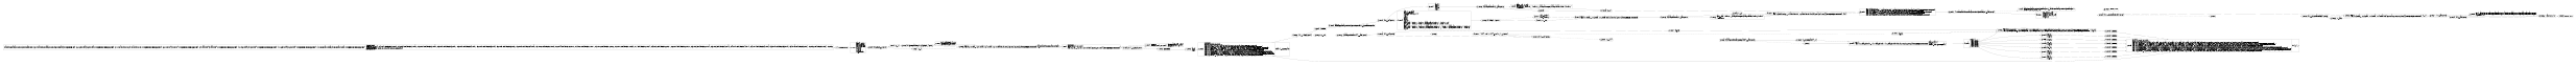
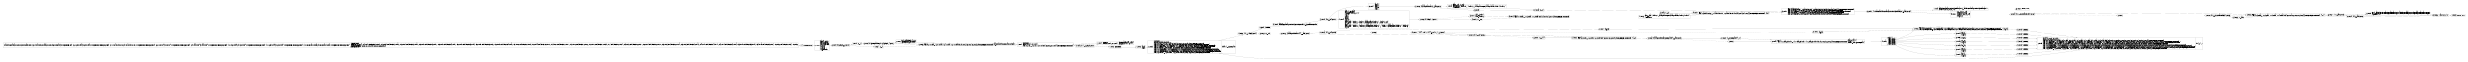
  digraph {
    rankdir=LR
    node [shape=record]
    n1 [label="{0\:\ ?|MTH_ENTER_BLOCK\l}"]
    n2 [label="{2\:\ 0x0000|r1 = r37\lfloat r4 = r35.f54x\lfloat r5 = r35.f55y\lfloat r6 = r35.width\lfloat r7 = r35.height\lr8 = 0.0f\lr9 = 0.0f\lr10 = 0.0f\lr11 = 0.0f\lr12 = 0.0f\lr13 = Float.NaN\l}"]
    n3 [label="{3\:\ 0x0019|if (r38.length == 0) goto L77\l}"]
    n4 [label="{4\:\ 0x001b|r16 = r4\l}"]
    n5 [label="{7\:\ 0x0034|r16 = r4\l}"]
    n6 [label="{5\:\ 0x0024|if (r35.mTempValue.length \> r38[r38.length \- 1]) goto L6\l}"]
    n7 [label="{8\:\ 0x0036|PHI: r16 \l  PHI: (r16v1 'v_x' float) = (r16v0 'v_x' float), (r16v7 'v_x' float), (r16v7 'v_x' float) binds: [B:7:0x0034, B:5:0x0024, B:6:0x0026] A[DONT_GENERATE, DONT_INLINE]\l|java.util.Arrays.fill(r35.mTempValue, Double.NaN)\lr4 = 0\l}"]
    n8 [label="{6\:\ 0x0026|int r4 = r38[r38.length \- 1] + 1\lr35.mTempValue = new double[r4]\lr35.mTempDelta = new double[r4]\l}"]
    n9 [label="{9\:\ 0x0041|LOOP_START\lLOOP:0: B:9:0x0041\-\>B:11:0x0044\lPHI: r4 \l  PHI: (r4v3 'i' int) = (r4v2 'i' int), (r4v20 'i' int) binds: [B:8:0x0036, B:11:0x0044] A[DONT_GENERATE, DONT_INLINE]\l}"]
    n10 [label="{10\:\ 0x0042|if (r4 \>= r38.length) goto L10\l}"]
    n11 [label="{11\:\ 0x0044|LOOP_END\lLOOP:0: B:9:0x0041\-\>B:11:0x0044\l|r35.mTempValue[r38[r4]] = r39[r4]\lr35.mTempDelta[r38[r4]] = r40[r4]\lint r4 = r4 + 1\l}"]
    n12 [label="{71\:\ 0x0057|PARAMETERS\l}"]
    n13 [label="{12\:\ 0x0057|r4 = 0\lr5 = r5\lr6 = r6\l}"]
    n14 [label="{13\:\ 0x005b|LOOP_START\lLOOP:1: B:13:0x005b\-\>B:38:0x00cb\lPHI: r4 r5 r6 r7 r8 r9 r10 r11 r12 r13 r16 \l  PHI: (r4v5 'i' int) = (r4v4 'i' int), (r4v19 'i' int) binds: [B:12:0x0057, B:38:0x00cb] A[DONT_GENERATE, DONT_INLINE]\l  PHI: (r5v4 'v_y' float) = (r5v3 'v_y' float), (r5v14 'v_y' float) binds: [B:12:0x0057, B:38:0x00cb] A[DONT_GENERATE, DONT_INLINE]\l  PHI: (r6v2 'v_width' float) = (r6v1 'v_width' float), (r6v11 'v_width' float) binds: [B:12:0x0057, B:38:0x00cb] A[DONT_GENERATE, DONT_INLINE]\l  PHI: (r7v1 'v_height' float) = (r7v0 'v_height' float), (r7v7 'v_height' float) binds: [B:12:0x0057, B:38:0x00cb] A[DONT_GENERATE, DONT_INLINE]\l  PHI: (r8v1 'dv_x' float) = (r8v0 'dv_x' float), (r8v15 'dv_x' float) binds: [B:12:0x0057, B:38:0x00cb] A[DONT_GENERATE, DONT_INLINE]\l  PHI: (r9v1 'dv_y' float) = (r9v0 'dv_y' float), (r9v14 'dv_y' float) binds: [B:12:0x0057, B:38:0x00cb] A[DONT_GENERATE, DONT_INLINE]\l  PHI: (r10v1 'dv_width' float) = (r10v0 'dv_width' float), (r10v9 'dv_width' float) binds: [B:12:0x0057, B:38:0x00cb] A[DONT_GENERATE, DONT_INLINE]\l  PHI: (r11v1 'dv_height' float) = (r11v0 'dv_height' float), (r11v14 'dv_height' float) binds: [B:12:0x0057, B:38:0x00cb] A[DONT_GENERATE, DONT_INLINE]\l  PHI: (r12v1 'delta_path' float) = (r12v0 'delta_path' float), (r12v36 'delta_path' float) binds: [B:12:0x0057, B:38:0x00cb] A[DONT_GENERATE, DONT_INLINE]\l  PHI: (r13v1 'path_rotate' float) = (r13v0 'path_rotate' float), (r13v6 'path_rotate' float) binds: [B:12:0x0057, B:38:0x00cb] A[DONT_GENERATE, DONT_INLINE]\l  PHI: (r16v2 'v_x' float) = (r16v1 'v_x' float), (r16v6 'v_x' float) binds: [B:12:0x0057, B:38:0x00cb] A[DONT_GENERATE, DONT_INLINE]\l|double[] r14 = r35.mTempValue\l}"]
    n15 [label="{14\:\ 0x005e|if (r4 \>= r14.length) goto L44\l}"]
    n16 [label="{15\:\ 0x0060|r18 = 0.0d\l}"]
    n17 [label="{72\:\ 0x00d1|SYNTHETIC\l}"]
    n18 [label="{16\:\ 0x0068|if (java.lang.Double.isNaN(r14[r4]) == false) goto L24\l}"]
    n19 [label="{39\:\ 0x00d1|r15 = r11\landroidx.constraintlayout.motion.widget.MotionController r2 = r35.mRelativeToController\l}"]
    n20 [label="{17\:\ 0x006a|if (r41 == null) goto L23\l}"]
    n21 [label="{22\:\ 0x007c|if (r41 == null) goto L26\l}"]
    n22 [label="{18\:\ 0x006c}"]
    n23 [label="{21\:\ 0x0077|r15 = r11\lr18 = r12\l}"]
    n24 [label="{23\:\ 0x007e|r18 = r41[r4]\l}"]
+   n25 [label="{24\:\ 0x0080|PHI: r18 \l  PHI: (r18v3 double) = (r18v2 double), (r18v8 double) binds: [B:22:0x007c, B:23:0x007e] A[DONT_GENERATE, DONT_INLINE]\l|r14 = r18\l}"]
    n26 [label="{19\:\ 0x0070|if ((r41[r4] \> 0.0d ? 1 : (r41[r4] == 0.0d ? 0 : \-1)) != 0) goto L24\l}"]
    n27 [label="{37\:\ 0x00c8|PHI: r15 r18 \l  PHI: (r15v8 'dv_height' float) = (r15v6 'dv_height' float), (r15v9 'dv_height' float), (r15v10 'dv_height' float) binds: [B:29:0x00a2, B:21:0x0077, B:20:0x0072] A[DONT_GENERATE, DONT_INLINE]\l  PHI: (r18v9 'delta_path' float) = (r18v7 'delta_path' float), (r18v10 'delta_path' float), (r18v11 'delta_path' float) binds: [B:29:0x00a2, B:21:0x0077, B:20:0x0072] A[DONT_GENERATE, DONT_INLINE]\l|r11 = r15\lr12 = r18\l}"]
    n28 [label="{20\:\ 0x0072|r15 = r11\lr18 = r12\l}"]
    n29 [label="{73\:\ 0x00cb|SYNTHETIC\l}"]
    n30 [label="{38\:\ 0x00cb|LOOP_END\lLOOP:1: B:13:0x005b\-\>B:38:0x00cb\lPHI: r5 r6 r7 r8 r9 r10 r11 r12 r13 r16 \l  PHI: (r5v14 'v_y' float) = (r5v4 'v_y' float), (r5v4 'v_y' float), (r5v13 'v_y' float), (r5v4 'v_y' float), (r5v4 'v_y' float), (r5v4 'v_y' float), (r5v4 'v_y' float) binds: [B:79:0x00cb, B:78:0x00cb, B:77:0x00cb, B:76:0x00cb, B:75:0x00cb, B:74:0x00cb, B:73:0x00cb] A[DONT_GENERATE, DONT_INLINE]\l  PHI: (r6v11 'v_width' float) = (r6v2 'v_width' float), (r6v2 'v_width' float), (r6v2 'v_width' float), (r6v10 'v_width' float), (r6v2 'v_width' float), (r6v2 'v_width' float), (r6v2 'v_width' float) binds: [B:79:0x00cb, B:78:0x00cb, B:77:0x00cb, B:76:0x00cb, B:75:0x00cb, B:74:0x00cb, B:73:0x00cb] A[DONT_GENERATE, DONT_INLINE]\l  PHI: (r7v7 'v_height' float) = (r7v1 'v_height' float), (r7v1 'v_height' float), (r7v1 'v_height' float), (r7v1 'v_height' float), (r7v6 'v_height' float), (r7v1 'v_height' float), (r7v1 'v_height' float) binds: [B:79:0x00cb, B:78:0x00cb, B:77:0x00cb, B:76:0x00cb, B:75:0x00cb, B:74:0x00cb, B:73:0x00cb] A[DONT_GENERATE, DONT_INLINE]\l  PHI: (r8v15 'dv_x' float) = (r8v1 'dv_x' float), (r8v14 'dv_x' float), (r8v1 'dv_x' float), (r8v1 'dv_x' float), (r8v1 'dv_x' float), (r8v1 'dv_x' float), (r8v1 'dv_x' float) binds: [B:79:0x00cb, B:78:0x00cb, B:77:0x00cb, B:76:0x00cb, B:75:0x00cb, B:74:0x00cb, B:73:0x00cb] A[DONT_GENERATE, DONT_INLINE]\l  PHI: (r9v14 'dv_y' float) = (r9v1 'dv_y' float), (r9v1 'dv_y' float), (r9v13 'dv_y' float), (r9v1 'dv_y' float), (r9v1 'dv_y' float), (r9v1 'dv_y' float), (r9v1 'dv_y' float) binds: [B:79:0x00cb, B:78:0x00cb, B:77:0x00cb, B:76:0x00cb, B:75:0x00cb, B:74:0x00cb, B:73:0x00cb] A[DONT_GENERATE, DONT_INLINE]\l  PHI: (r10v9 'dv_width' float) = (r10v1 'dv_width' float), (r10v1 'dv_width' float), (r10v1 'dv_width' float), (r10v8 'dv_width' float), (r10v1 'dv_width' float), (r10v1 'dv_width' float), (r10v1 'dv_width' float) binds: [B:79:0x00cb, B:78:0x00cb, B:77:0x00cb, B:76:0x00cb, B:75:0x00cb, B:74:0x00cb, B:73:0x00cb] A[DONT_GENERATE, DONT_INLINE]\l  PHI: (r11v14 'dv_height' float) = (r11v9 'dv_height' float), (r11v10 'dv_height' float), (r11v11 'dv_height' float), (r11v12 'dv_height' float), (r11v8 'dv_height' float), (r11v13 'dv_height' float), (r11v15 'dv_height' float) binds: [B:79:0x00cb, B:78:0x00cb, B:77:0x00cb, B:76:0x00cb, B:75:0x00cb, B:74:0x00cb, B:73:0x00cb] A[DONT_GENERATE, DONT_INLINE]\l  PHI: (r12v36 'delta_path' float) = (r12v27 'delta_path' float), (r12v29 'delta_path' float), (r12v30 'delta_path' float), (r12v31 'delta_path' float), (r12v33 'delta_path' float), (r12v35 'delta_path' float), (r12v37 'delta_path' float) binds: [B:79:0x00cb, B:78:0x00cb, B:77:0x00cb, B:76:0x00cb, B:75:0x00cb, B:74:0x00cb, B:73:0x00cb] A[DONT_GENERATE, DONT_INLINE]\l  PHI: (r13v6 'path_rotate' float) = (r13v1 'path_rotate' float), (r13v1 'path_rotate' float), (r13v1 'path_rotate' float), (r13v1 'path_rotate' float), (r13v1 'path_rotate' float), (r13v5 'path_rotate' float), (r13v1 'path_rotate' float) binds: [B:79:0x00cb, B:78:0x00cb, B:77:0x00cb, B:76:0x00cb, B:75:0x00cb, B:74:0x00cb, B:73:0x00cb] A[DONT_GENERATE, DONT_INLINE]\l  PHI: (r16v6 'v_x' float) = (r16v2 'v_x' float), (r16v5 'v_x' float), (r16v2 'v_x' float), (r16v2 'v_x' float), (r16v2 'v_x' float), (r16v2 'v_x' float), (r16v2 'v_x' float) binds: [B:79:0x00cb, B:78:0x00cb, B:77:0x00cb, B:76:0x00cb, B:75:0x00cb, B:74:0x00cb, B:73:0x00cb] A[DONT_GENERATE, DONT_INLINE]\l|int r4 = r4 + 1\l}"]
    n31 [label="{25\:\ 0x008a|if (java.lang.Double.isNaN(r35.mTempValue[r4]) == false) goto L43\l}"]
    n32 [label="{26\:\ 0x008c}"]
    n33 [label="{27\:\ 0x008f|r14 = r35.mTempValue[r4] + r14\l}"]
    n34 [label="{28\:\ 0x0099|PHI: r14 \l  PHI: (r14v18 'deltaCycle' double) = (r14v17 'deltaCycle' double), (r14v16 'deltaCycle' double) binds: [B:27:0x008f, B:26:0x008c] A[DONT_GENERATE, DONT_INLINE]\l|float r2 = (float) r14\lr15 = r11\lr18 = r12\lfloat r11 = (float) r35.mTempDelta[r4]\l}"]
    n35 [label="{29\:\ 0x00a2|switch(r4) \{\l    case 0: goto L41;\l    case 1: goto L39;\l    case 2: goto L37;\l    case 3: goto L35;\l    case 4: goto L33;\l    case 5: goto L31;\l    default: goto L20;\l\}\l}"]
    n36 [label="{31\:\ 0x00a6|r13 = r2\lr11 = r15\lr12 = r18\l}"]
    n37 [label="{32\:\ 0x00ac|r7 = r2\lr12 = r18\l}"]
    n38 [label="{33\:\ 0x00b1|r6 = r2\lr10 = r11\lr11 = r15\lr12 = r18\l}"]
    n39 [label="{34\:\ 0x00b7|r5 = r2\lr9 = r11\lr11 = r15\lr12 = r18\l}"]
    n40 [label="{35\:\ 0x00bd|r8 = r11\lr16 = r2\lr11 = r15\lr12 = r18\l}"]
    n41 [label="{36\:\ 0x00c5|r12 = r2\lr11 = r15\l}"]
    n42 [label="{74\:\ 0x00cb|SYNTHETIC\l}"]
    n43 [label="{75\:\ 0x00cb|SYNTHETIC\l}"]
    n44 [label="{76\:\ 0x00cb|SYNTHETIC\l}"]
    n45 [label="{77\:\ 0x00cb|SYNTHETIC\l}"]
    n46 [label="{78\:\ 0x00cb|SYNTHETIC\l}"]
    n47 [label="{79\:\ 0x00cb|SYNTHETIC\l}"]
    n48 [label="{40\:\ 0x00d7|if (r2 == null) goto L72\l}"]
    n49 [label="{41\:\ 0x00d9|float[] r14 = new float[2]\lfloat[] r4 = new float[2]\lr2.getCenter((double) r36, r14, r4)\lr0 = r14[0]\lr2 = r14[1]\lr1 = r16\lr21 = r5\lr22 = r8\lr23 = r9\lr5 = r4[0]\lr11 = r4[1]\lr21 = r13\lfloat r9 = (float) ((((double) r0) + (((double) r1) * java.lang.Math.sin((double) r21))) \- ((double) (r6 \/ 2.0f)))\lfloat r8 = (float) ((((double) r2) \- (((double) r1) * java.lang.Math.cos((double) r21))) \- ((double) (r7 \/ 2.0f)))\lr15 = r7\lr23 = r6\lfloat r4 = (float) ((((double) r5) + (((double) r22) * java.lang.Math.sin((double) r21))) + ((((double) r1) * java.lang.Math.cos((double) r21)) * ((double) r23)))\lfloat r5 = (float) ((((double) r11) \- (((double) r22) * java.lang.Math.cos((double) r21))) + ((((double) r1) * java.lang.Math.sin((double) r21)) * ((double) r23)))\lr16 = r9\l}"]
    n50 [label="{50\:\ 0x01b4|r24 = r5\lr23 = r6\lr29 = r8\lr28 = r9\lr17 = true\lr15 = r7\lr7 = r10\l}"]
    n51 [label="{42\:\ 0x016e|if (r40.length \< 2) goto L71\l}"]
    n52 [label="{51\:\ 0x01c8|if (java.lang.Float.isNaN(r13) != false) goto L76\l}"]
    n53 [label="{43\:\ 0x0170|r40[0] = (double) r4\lr17 = true\lr40[1] = (double) r5\l}"]
    n54 [label="{44\:\ 0x017b|r17 = true\l}"]
    n55 [label="{45\:\ 0x017f|PHI: r17 \l  PHI: (r17v7 boolean) = (r17v6 boolean), (r17v8 boolean) binds: [B:44:0x017b, B:43:0x0170] A[DONT_GENERATE, DONT_INLINE]\l}"]
-   n56 [label="{46\:\ 0x0183|if (java.lang.Float.isNaN(r21) != false) goto L70\l}"]
    n57 [label="{47\:\ 0x0185|float r0 = (float) (((double) r21) + java.lang.Math.toDegrees(java.lang.Math.atan2((double) r5, (double) r4)))\lr1 = r37\lr1.setRotation(r0)\l}"]
    n58 [label="{48\:\ 0x01a3|r1 = r37\l}"]
    n59 [label="{49\:\ 0x01b0|PHI: r1 \l  PHI: (r1v5 android.view.View) = (r1v4 android.view.View), (r1v6 android.view.View) binds: [B:48:0x01a3, B:47:0x0185] A[DONT_GENERATE, DONT_INLINE]\l|r5 = r8\l}"]
    n60 [label="{55\:\ 0x01f0|PHI: r1 r5 r15 r16 r17 r23 \l  PHI: (r1v1 android.view.View) = (r1v0 android.view.View), (r1v5 android.view.View) binds: [B:54:0x01ea, B:49:0x01b0] A[DONT_GENERATE, DONT_INLINE]\l  PHI: (r5v6 'v_y' float) = (r5v5 'v_y' float), (r5v12 'v_y' float) binds: [B:54:0x01ea, B:49:0x01b0] A[DONT_GENERATE, DONT_INLINE]\l  PHI: (r15v4 'v_height' float) = (r15v3 'v_height' float), (r15v5 'v_height' float) binds: [B:54:0x01ea, B:49:0x01b0] A[DONT_GENERATE, DONT_INLINE]\l  PHI: (r16v3 'v_x' float) = (r16v2 'v_x' float), (r16v4 'v_x' float) binds: [B:54:0x01ea, B:49:0x01b0] A[DONT_GENERATE, DONT_INLINE]\l  PHI: (r17v2 boolean) = (r17v1 boolean), (r17v7 boolean) binds: [B:54:0x01ea, B:49:0x01b0] A[DONT_GENERATE, DONT_INLINE]\l  PHI: (r23v1 'dangle' float) = (r23v0 'dangle' float), (r23v3 'dangle' float) binds: [B:54:0x01ea, B:49:0x01b0] A[DONT_GENERATE, DONT_INLINE]\l}"]
    n61 [label="{56\:\ 0x01f2|if ((r1 instanceof androidx.constraintlayout.motion.widget.FloatLayout) == false) goto L59\l}"]
    n62 [label="{57\:\ 0x01f4|androidx.constraintlayout.motion.widget.FloatLayout r3 = (androidx.constraintlayout.motion.widget.FloatLayout) r1\lr3.layout(r16, r5, r16 + r23, r5 + r15)\l}"]
    n63 [label="{59\:\ 0x0202|int r2 = (int) (r16 + 0.5f)\lint r3 = (int) (r5 + 0.5f)\lint r4 = (int) ((r16 + 0.5f) + r23)\lint r0 = (int) ((0.5f + r5) + r15)\lint r6 = r4 \- r2\lint r7 = r0 \- r3\l}"]
    n64 [label="{58\:\ 0x0201|RETURN\l|return\l}"]
    n65 [label="{60\:\ 0x021a|if (r6 != r37.getMeasuredWidth()) goto L64\l}"]
    n66 [label="{61\:\ 0x021c}"]
    n67 [label="{65\:\ 0x0225|PHI: r17 \l  PHI: (r17v3 boolean) = (r17v2 boolean), (r17v2 boolean), (r17v4 boolean) binds: [B:60:0x021a, B:62:0x0220, B:64:0x0223] A[DONT_GENERATE, DONT_INLINE]\l|r10 = r17\l}"]
    n68 [label="{62\:\ 0x0220|if (r7 == r37.getMeasuredHeight()) goto L63\l}"]
    n69 [label="{66\:\ 0x0227|if (r10 != false) goto L69\l}"]
    n70 [label="{64\:\ 0x0223|r17 = false\l}"]
    n71 [label="{67\:\ 0x0229|if (r42 == false) goto L67\l}"]
    n72 [label="{68\:\ 0x022b|int r14 = android.view.View.MeasureSpec.makeMeasureSpec(r6, androidx.constraintlayout.core.widgets.analyzer.BasicMeasure.EXACTLY)\lint r11 = android.view.View.MeasureSpec.makeMeasureSpec(r7, androidx.constraintlayout.core.widgets.analyzer.BasicMeasure.EXACTLY)\lr1.measure(r14, r11)\l}"]
    n73 [label="{69\:\ 0x0238|r1.layout(r2, r3, r4, r0)\l}"]
    n74 [label="{70\:\ 0x023b|RETURN\l|return\l}"]
    n75 [label="{52\:\ 0x01ca|float r8 = r29 + (r7 \/ 2.0f)\lfloat r9 = r28 + (r15 \/ 2.0f)\lfloat r0 = (float) (((double) 0.0f) + (((double) r13) + java.lang.Math.toDegrees(java.lang.Math.atan2((double) r9, (double) r8))))\lr1.setRotation(r0)\l}"]
    n76 [label="{53\:\ 0x01e9}"]
    n77 [label="{54\:\ 0x01ea|r5 = r24\l}"]
    n78 [label="{void androidx.constraintlayout.motion.widget.MotionPaths.setView((r35v0 'this' androidx.constraintlayout.motion.widget.MotionPaths A[IMMUTABLE_TYPE, THIS]), (r36v0 'position' float A[D('position' float), IMMUTABLE_TYPE, METHOD_ARGUMENT]), (r37v0 'view' android.view.View A[D('view' android.view.View), IMMUTABLE_TYPE, METHOD_ARGUMENT]), (r38v0 'toUse' int[] A[D('toUse' int[]), IMMUTABLE_TYPE, METHOD_ARGUMENT]), (r39v0 'data' double[] A[D('data' double[]), IMMUTABLE_TYPE, METHOD_ARGUMENT]), (r40v0 'slope' double[] A[D('slope' double[]), IMMUTABLE_TYPE, METHOD_ARGUMENT]), (r41v0 'cycle' double[] A[D('cycle' double[]), IMMUTABLE_TYPE, METHOD_ARGUMENT]), (r42v0 'mForceMeasure' boolean A[D('mForceMeasure' boolean), IMMUTABLE_TYPE, METHOD_ARGUMENT]))  | USE_LINES_HINTS\lBACK_EDGE: B:11:0x0044 \-\> B:9:0x0041, BACK_EDGE: B:38:0x00cb \-\> B:13:0x005b, CROSS_EDGE: B:31:0x00a6 \-\> B:38:0x00cb, CROSS_EDGE: B:32:0x00ac \-\> B:38:0x00cb, CROSS_EDGE: B:33:0x00b1 \-\> B:38:0x00cb, CROSS_EDGE: B:34:0x00b7 \-\> B:38:0x00cb, CROSS_EDGE: B:35:0x00bd \-\> B:38:0x00cb, CROSS_EDGE: B:36:0x00c5 \-\> B:38:0x00cb, CROSS_EDGE: B:29:0x00a2 \-\> B:37:0x00c8, CROSS_EDGE: B:27:0x008f \-\> B:28:0x0099, CROSS_EDGE: B:22:0x007c \-\> B:24:0x0080, CROSS_EDGE: B:21:0x0077 \-\> B:37:0x00c8, CROSS_EDGE: B:16:0x0068 \-\> B:22:0x007c, CROSS_EDGE: B:70:0x023b \-\> B:1:?, CROSS_EDGE: B:67:0x0229 \-\> B:69:0x0238, CROSS_EDGE: B:66:0x0227 \-\> B:68:0x022b, CROSS_EDGE: B:62:0x0220 \-\> B:65:0x0225, CROSS_EDGE: B:60:0x021a \-\> B:65:0x0225, CROSS_EDGE: B:48:0x01a3 \-\> B:49:0x01b0, CROSS_EDGE: B:44:0x017b \-\> B:45:0x017f, CROSS_EDGE: B:54:0x01ea \-\> B:55:0x01f0, CROSS_EDGE: B:53:0x01e9 \-\> B:54:0x01ea, CROSS_EDGE: B:5:0x0024 \-\> B:8:0x0036, CROSS_EDGE: B:7:0x0034 \-\> B:8:0x0036\lINLINE_NOT_NEEDED\lMETHOD_PARAMETERS: [position, view, toUse, data, slope, cycle, mForceMeasure]\lTYPE_VARS: EMPTY\l}"]
    n1 -> n2
    n2 -> n3
    n3 -> n4 [style=dashed]
    n3 -> n5
    n4 -> n6
    n5 -> n7
    n6 -> n7
    n6 -> n8 [style=dashed]
    n7 -> n9
    n8 -> n7
    n9 -> n10
    n10 -> n11 [style=dashed]
    n10 -> n12
    n11 -> n9
    n12 -> n13
    n13 -> n14
    n14 -> n15
    n15 -> n16 [style=dashed]
    n15 -> n17
    n16 -> n18
    n17 -> n19
    n18 -> n20 [style=dashed]
    n18 -> n21
    n19 -> n48
    n20 -> n22 [style=dashed]
    n20 -> n23
    n21 -> n24 [style=dashed]
+   n21 -> n25
    n22 -> n26
    n23 -> n27
+   n24 -> n25
+   n25 -> n31
    n26 -> n21
    n26 -> n28 [style=dashed]
    n27 -> n29
    n28 -> n27
    n29 -> n30
    n30 -> n14
    n31 -> n32 [style=dashed]
    n31 -> n33
    n32 -> n34
    n33 -> n34
    n34 -> n35
    n35 -> n27
    n35 -> n36
    n35 -> n37
    n35 -> n38
    n35 -> n39
    n35 -> n40
    n35 -> n41
    n36 -> n42
    n37 -> n43
    n38 -> n44
    n39 -> n45
    n40 -> n46
    n41 -> n47
    n42 -> n30
    n43 -> n30
    n44 -> n30
    n45 -> n30
    n46 -> n30
    n47 -> n30
    n48 -> n49 [style=dashed]
    n48 -> n50
    n49 -> n51
    n50 -> n52
    n51 -> n53 [style=dashed]
    n51 -> n54
    n52 -> n75 [style=dashed]
    n52 -> n76
    n53 -> n55
    n54 -> n55
-   n55 -> n56
-   n56 -> n57 [style=dashed]
-   n56 -> n58
    n57 -> n59
    n58 -> n59
    n59 -> n60
    n60 -> n61
    n61 -> n62 [style=dashed]
    n61 -> n63
    n62 -> n64
    n63 -> n65
    n65 -> n66 [style=dashed]
    n65 -> n67
    n66 -> n68
    n67 -> n69
    n68 -> n67 [style=dashed]
    n68 -> n70
    n69 -> n71 [style=dashed]
    n69 -> n72
    n70 -> n67
    n71 -> n72 [style=dashed]
    n71 -> n73
    n72 -> n73
    n73 -> n74
    n75 -> n77
    n76 -> n77
    n77 -> n60
    n78 -> n1
  }
